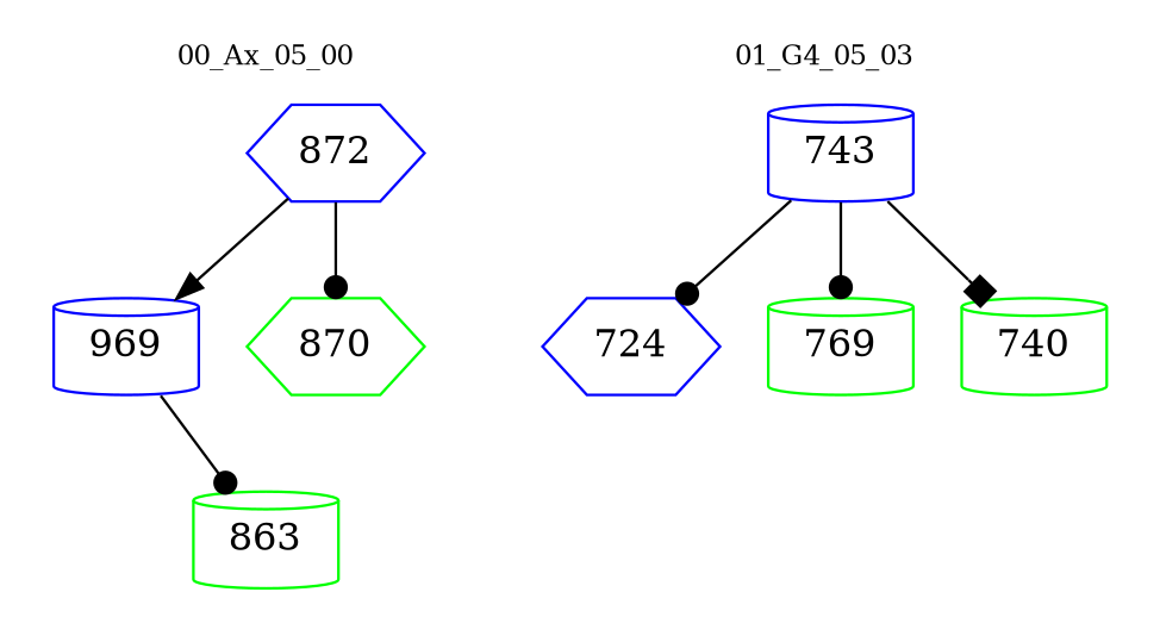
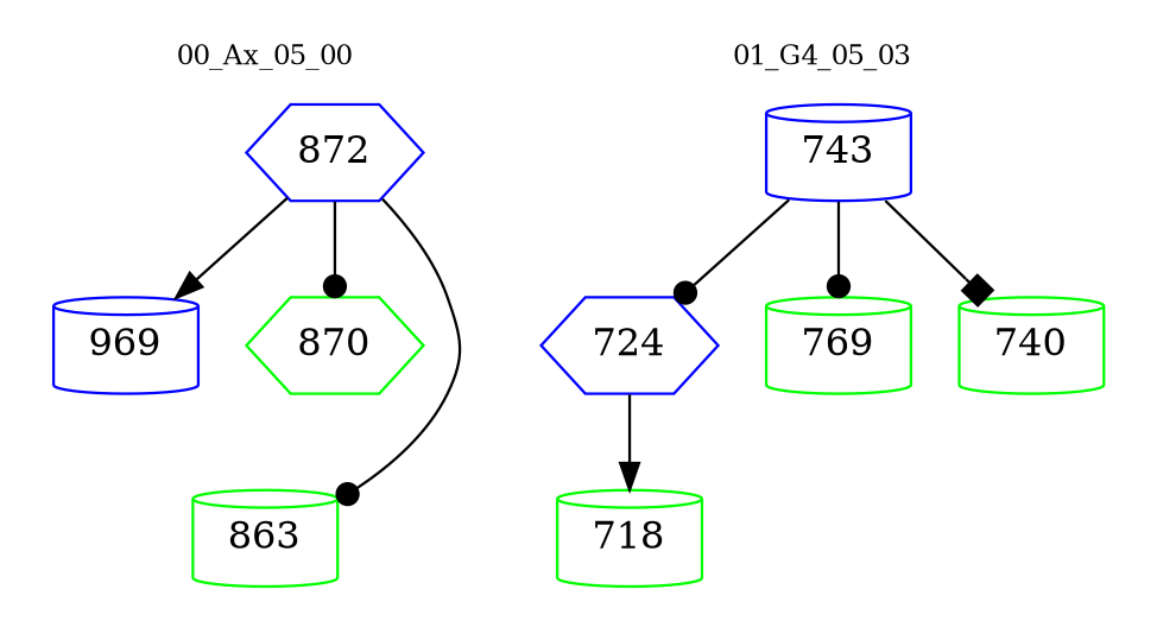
  digraph {
    node [color=green shape=cylinder]
    edge [arrowhead=dot color=black]
    n1 [color=blue label=872 shape=hexagon]
    n2 [color=blue label=969]
    n3 [label=870 shape=hexagon]
    n4 [label=863]
    n5 [color=blue label=743]
    n6 [color=blue label=724 shape=hexagon]
    n7 [label=769]
    n8 [label=740]
+   n9 [label=718]
    subgraph cluster_1 {
      color=white
      fontsize=10
      label="00_Ax_05_00"
      n1
      n2
      n3
      n4
    }
    subgraph cluster_2 {
      color=white
      fontsize=10
      label="01_G4_05_03"
      n5
      n6
      n7
      n8
+     n9
    }
    n1 -> n2 [arrowhead=normal]
    n1 -> n3
-   n2 -> n4
+   n1 -> n4
    n5 -> n6
    n5 -> n7
    n5 -> n8 [arrowhead=box]
+   n6 -> n9 [arrowhead=normal]
  }
